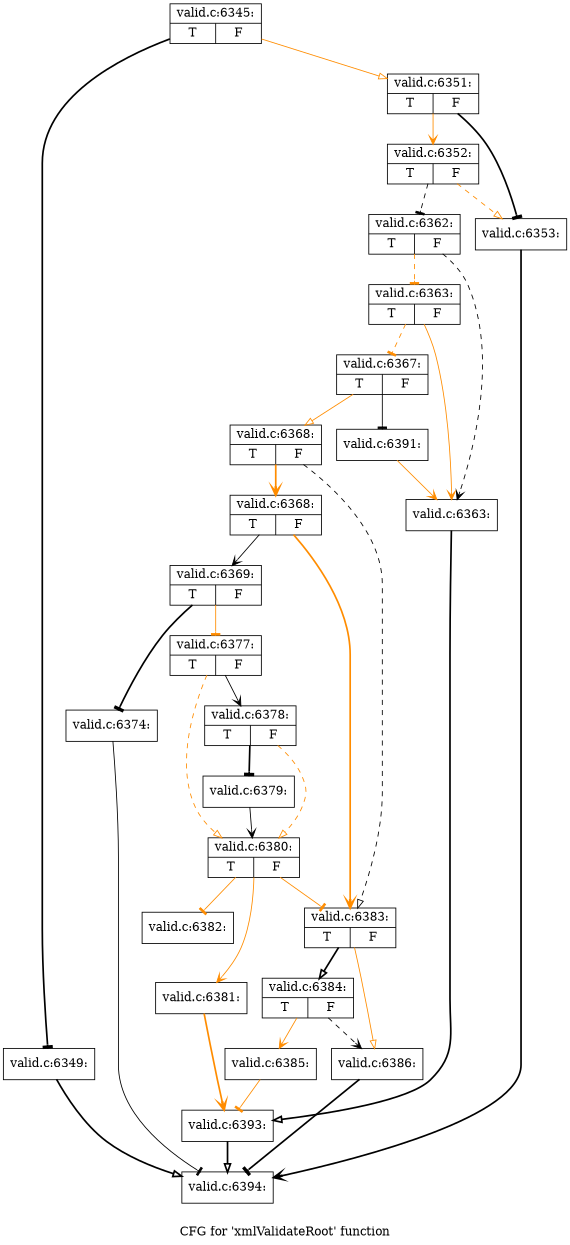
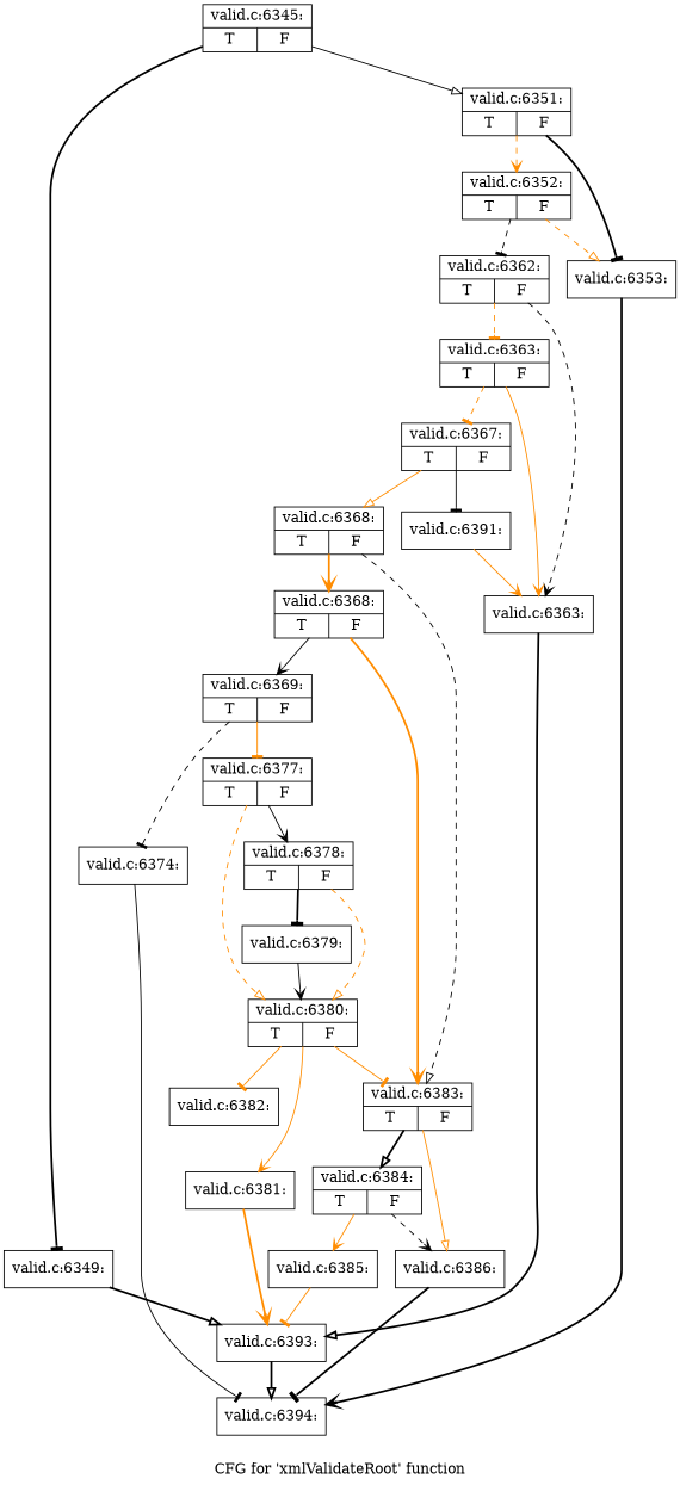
  digraph {
    label="CFG for 'xmlValidateRoot' function"
    node [shape=record]
    edge [arrowhead=tee color=darkorange style=solid]
    n1 [label="{valid.c:6345:|{<s0>T|<s1>F}}"]
    n2 [label="{valid.c:6349:}"]
    n3 [label="{valid.c:6351:|{<s0>T|<s1>F}}"]
    n4 [label="{valid.c:6394:}"]
    n5 [label="{valid.c:6353:}"]
    n6 [label="{valid.c:6352:|{<s0>T|<s1>F}}"]
    n7 [label="{valid.c:6362:|{<s0>T|<s1>F}}"]
    n8 [label="{valid.c:6363:|{<s0>T|<s1>F}}"]
    n9 [label="{valid.c:6363:}"]
    n10 [label="{valid.c:6367:|{<s0>T|<s1>F}}"]
    n11 [label="{valid.c:6393:}"]
    n12 [label="{valid.c:6391:}"]
    n13 [label="{valid.c:6368:|{<s0>T|<s1>F}}"]
    n14 [label="{valid.c:6368:|{<s0>T|<s1>F}}"]
    n15 [label="{valid.c:6383:|{<s0>T|<s1>F}}"]
    n16 [label="{valid.c:6369:|{<s0>T|<s1>F}}"]
    n17 [label="{valid.c:6384:|{<s0>T|<s1>F}}"]
    n18 [label="{valid.c:6386:}"]
    n19 [label="{valid.c:6374:}"]
    n20 [label="{valid.c:6377:|{<s0>T|<s1>F}}"]
    n21 [label="{valid.c:6385:}"]
    n22 [label="{valid.c:6378:|{<s0>T|<s1>F}}"]
    n23 [label="{valid.c:6380:|{<s0>T|<s1>F}}"]
    n24 [label="{valid.c:6379:}"]
    n25 [label="{valid.c:6381:}"]
    n26 [label="{valid.c:6382:}"]
    n1 -> n2 [color=black style=bold]
-   n1 -> n3 [arrowhead=onormal]
-   n2 -> n4 [arrowhead=onormal color=black style=bold]
+   n1 -> n3 [arrowhead=onormal color=black]
+   n2 -> n11 [arrowhead=onormal color=black style=bold]
    n3 -> n5 [color=black style=bold]
-   n3 -> n6 [arrowhead=vee]
+   n3 -> n6 [arrowhead=vee style=dashed]
    n5 -> n4 [arrowhead=vee color=black style=bold]
    n6 -> n5 [arrowhead=onormal style=dashed]
    n6 -> n7 [color=black style=dashed]
    n7 -> n8 [style=dashed]
    n7 -> n9 [arrowhead=vee color=black style=dashed]
    n8 -> n9 [arrowhead=vee]
    n8 -> n10 [style=dashed]
    n9 -> n11 [arrowhead=onormal color=black style=bold]
    n10 -> n12 [color=black]
    n10 -> n13 [arrowhead=onormal]
    n11 -> n4 [arrowhead=onormal color=black style=bold]
    n12 -> n9 [arrowhead=vee]
    n13 -> n14 [arrowhead=vee style=bold]
    n13 -> n15 [arrowhead=onormal color=black style=dashed]
    n14 -> n15 [arrowhead=vee style=bold]
    n14 -> n16 [arrowhead=vee color=black]
    n15 -> n17 [arrowhead=onormal color=black style=bold]
    n15 -> n18 [arrowhead=onormal]
-   n16 -> n19 [color=black style=bold]
+   n16 -> n19 [color=black style=dashed]
    n16 -> n20
    n17 -> n18 [arrowhead=vee color=black style=dashed]
    n17 -> n21 [arrowhead=vee]
    n18 -> n4 [color=black style=bold]
    n19 -> n4 [color=black]
    n20 -> n22 [arrowhead=vee color=black]
    n20 -> n23 [arrowhead=onormal style=dashed]
    n21 -> n11
    n22 -> n23 [arrowhead=onormal style=dashed]
    n22 -> n24 [color=black style=bold]
    n23 -> n15
    n23 -> n25 [arrowhead=vee]
    n23 -> n26
    n24 -> n23 [arrowhead=vee color=black]
    n25 -> n11 [arrowhead=vee style=bold]
  }
